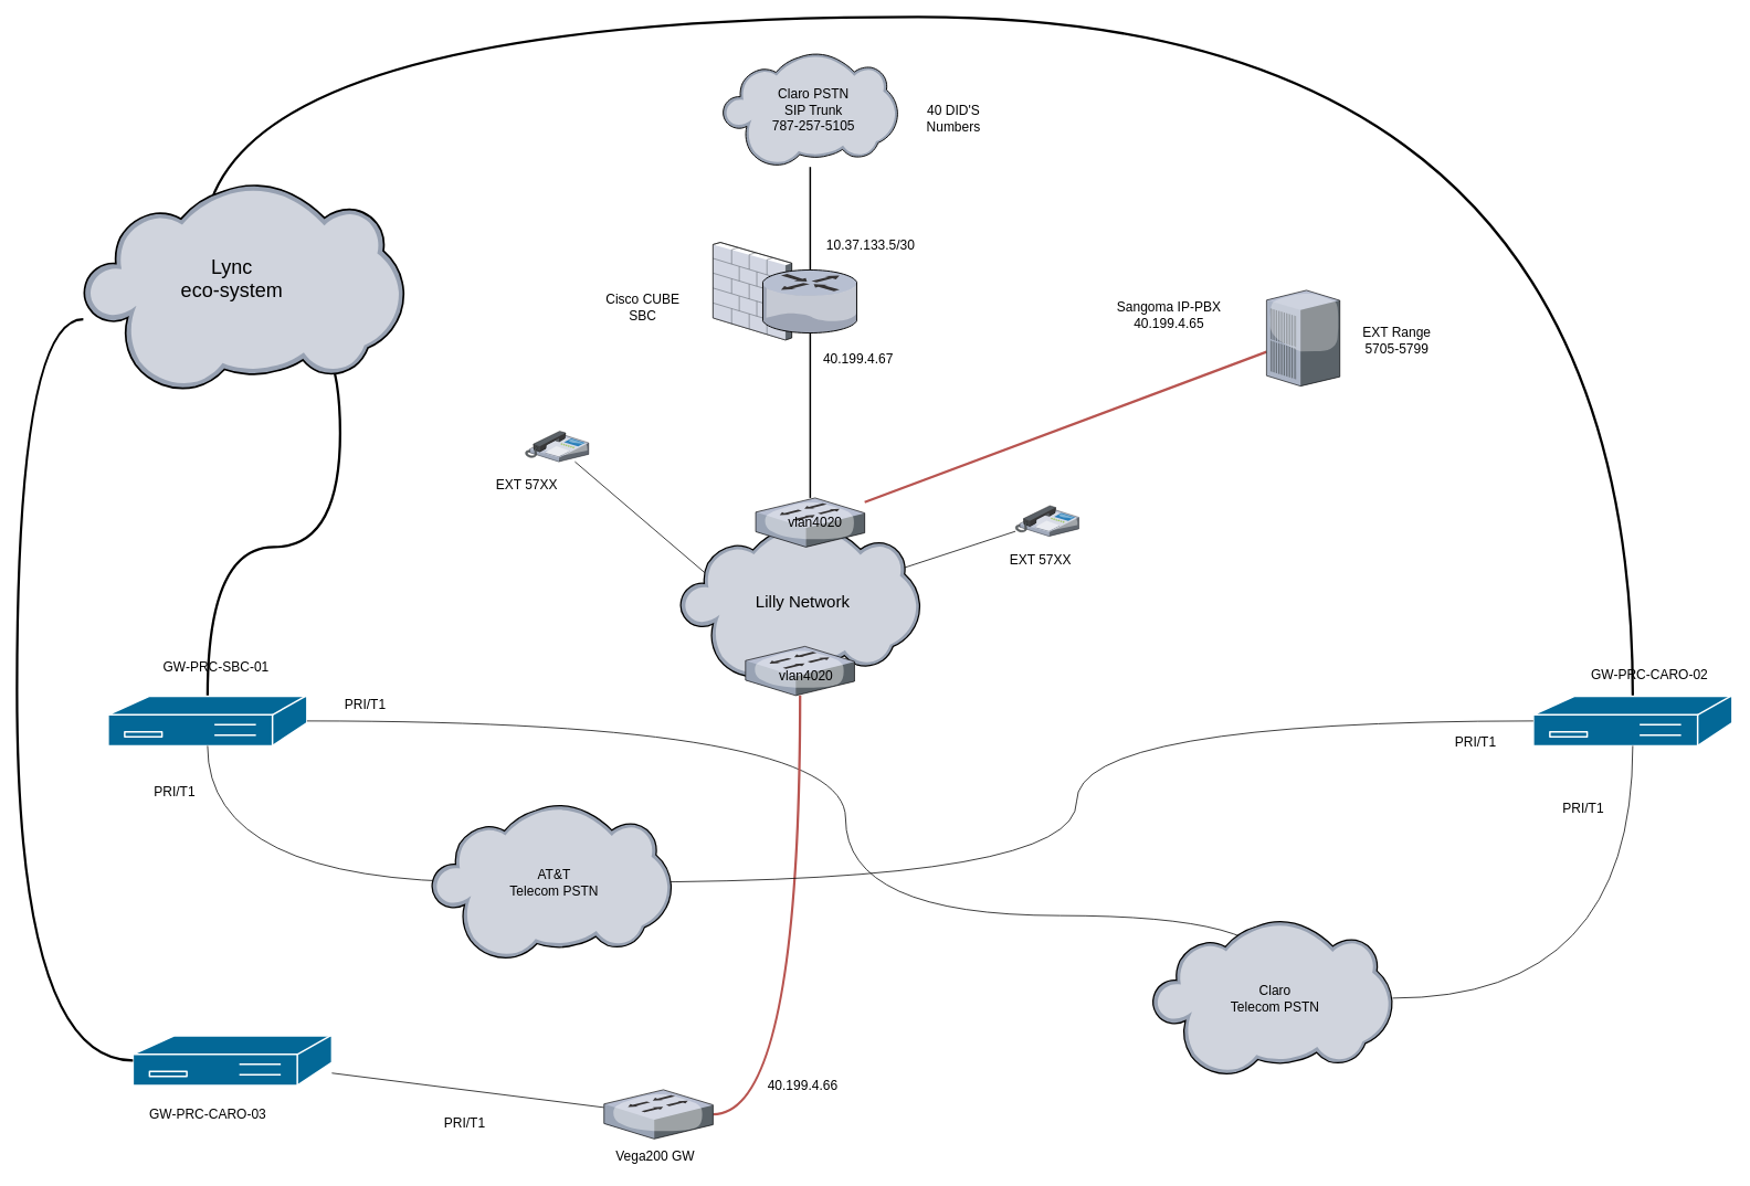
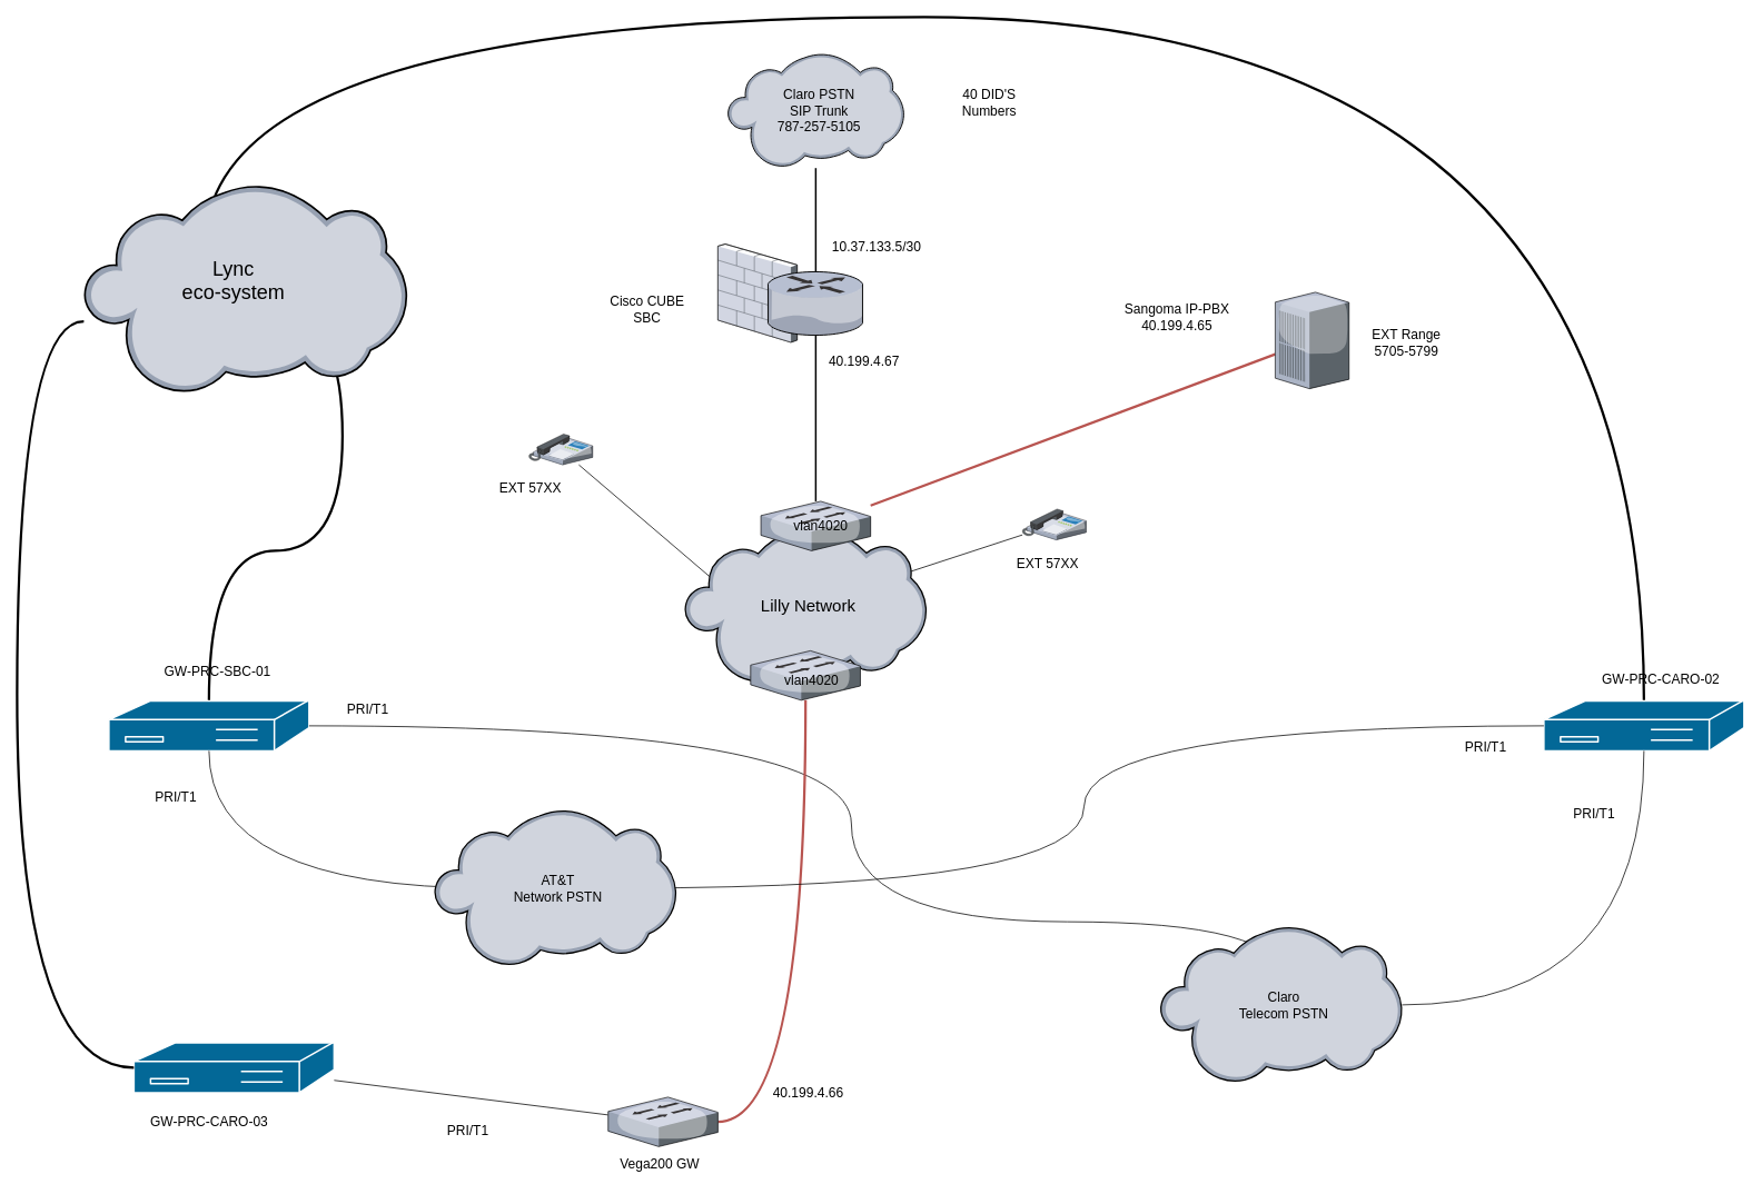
  <mxCell id="0" style=";html=1;" />
  <mxCell id="1" style=";html=1;" parent="0" />
  <mxCell id="2" style="edgeStyle=orthogonalEdgeStyle;curved=1;rounded=0;orthogonalLoop=1;jettySize=auto;html=1;endArrow=none;endFill=0;strokeWidth=3;fontSize=16;" edge="1" parent="1" source="6" target="24"><mxGeometry relative="1" as="geometry"><Array as="points"><mxPoint x="245" y="20" /><mxPoint x="1970" y="20" /></Array></mxGeometry></mxCell>
  <mxCell id="3" style="edgeStyle=orthogonalEdgeStyle;curved=1;rounded=0;orthogonalLoop=1;jettySize=auto;html=1;endArrow=none;endFill=0;strokeWidth=3;fontSize=16;" edge="1" parent="1" source="6" target="22"><mxGeometry relative="1" as="geometry"><Array as="points"><mxPoint x="410" y="385" /><mxPoint x="410" y="660" /><mxPoint x="250" y="660" /></Array></mxGeometry></mxCell>
  <mxCell id="4" value="" style="group;fontSize=19;" vertex="1" connectable="0" parent="1"><mxGeometry x="100" y="220" width="400" height="278.58" as="geometry" /></mxCell>
  <mxCell id="5" value="" style="verticalLabelPosition=bottom;aspect=fixed;html=1;verticalAlign=top;strokeColor=none;align=center;outlineConnect=0;shape=mxgraph.citrix.cloud;" vertex="1" parent="4"><mxGeometry width="387.325" height="252.776" as="geometry" /></mxCell>
  <mxCell id="6" value="&lt;div style=&quot;font-size: 24px;&quot;&gt;Lync&lt;/div&gt;&lt;div style=&quot;font-size: 24px;&quot;&gt; eco-system&lt;/div&gt;" style="text;html=1;align=center;verticalAlign=middle;resizable=0;points=[];autosize=1;fontSize=24;" vertex="1" parent="4"><mxGeometry x="88.649" y="76.316" width="180" height="80" as="geometry" /></mxCell>
  <mxCell id="7" style="edgeStyle=none;rounded=0;html=1;startSize=10;endSize=10;jettySize=auto;orthogonalLoop=1;fontSize=14;endArrow=none;endFill=0;strokeWidth=3;fillColor=#f8cecc;strokeColor=#b85450;" parent="1" source="56" target="11" edge="1"><mxGeometry relative="1" as="geometry"><mxPoint x="1130" y="310" as="sourcePoint" /><mxPoint x="1310" y="318.801" as="targetPoint" /></mxGeometry></mxCell>
  <mxCell id="8" value="" style="verticalLabelPosition=bottom;aspect=fixed;html=1;verticalAlign=top;strokeColor=none;align=center;outlineConnect=0;shape=mxgraph.citrix.cloud;" parent="1" vertex="1"><mxGeometry x="871.52" y="63" width="211.62" height="138.1" as="geometry" /></mxCell>
  <mxCell id="9" style="rounded=0;orthogonalLoop=1;jettySize=auto;html=1;fontSize=16;entryX=0.086;entryY=1.168;entryDx=0;entryDy=0;entryPerimeter=0;" parent="1" source="10" target="55" edge="1"><mxGeometry relative="1" as="geometry"><mxPoint x="530" y="590" as="targetPoint" /></mxGeometry></mxCell>
  <mxCell id="10" value="" style="verticalLabelPosition=bottom;aspect=fixed;html=1;verticalAlign=top;strokeColor=none;align=center;outlineConnect=0;shape=mxgraph.citrix.ip_phone;" parent="1" vertex="1"><mxGeometry x="633.5" y="520" width="76.5" height="37" as="geometry" /></mxCell>
  <mxCell id="11" value="" style="verticalLabelPosition=bottom;aspect=fixed;html=1;verticalAlign=top;strokeColor=none;align=center;outlineConnect=0;shape=mxgraph.citrix.pbx_server;" parent="1" vertex="1"><mxGeometry x="1528.04" y="350" width="88.46" height="115.68" as="geometry" /></mxCell>
  <mxCell id="12" value="&lt;div&gt;Claro PSTN&lt;/div&gt;&lt;div&gt;SIP Trunk&lt;/div&gt;787-257-5105" style="text;html=1;resizable=0;autosize=1;align=center;verticalAlign=middle;points=[];fillColor=none;strokeColor=none;rounded=0;fontSize=16;" parent="1" vertex="1"><mxGeometry x="906.25" y="92.05" width="150" height="80" as="geometry" /></mxCell>
  <mxCell id="13" value="&lt;div&gt;Sangoma IP-PBX&lt;/div&gt;&lt;div&gt;40.199.4.65&lt;br&gt;&lt;/div&gt;" style="text;html=1;resizable=0;autosize=1;align=center;verticalAlign=middle;points=[];fillColor=none;strokeColor=none;rounded=0;fontSize=16;rotation=0;" parent="1" vertex="1"><mxGeometry x="1320" y="350" width="180" height="60" as="geometry" /></mxCell>
  <mxCell id="14" value="&lt;div&gt;Cisco CUBE&lt;/div&gt;&lt;div&gt;SBC&lt;br&gt;&lt;/div&gt;" style="text;html=1;resizable=0;autosize=1;align=center;verticalAlign=middle;points=[];fillColor=none;strokeColor=none;rounded=0;fontSize=16;rotation=0;" parent="1" vertex="1"><mxGeometry x="710" y="341.3" width="130" height="60" as="geometry" /></mxCell>
  <mxCell id="15" value="" style="group" parent="1" vertex="1" connectable="0"><mxGeometry x="860" y="292.2" width="174.66" height="117.8" as="geometry" /></mxCell>
  <mxCell id="16" value="" style="verticalLabelPosition=bottom;aspect=fixed;html=1;verticalAlign=top;strokeColor=none;shape=mxgraph.citrix.firewall;fillColor=#66B2FF;gradientColor=#0066CC;fontSize=14;" parent="15" vertex="1"><mxGeometry width="95" height="117.8" as="geometry" /></mxCell>
  <mxCell id="17" value="" style="verticalLabelPosition=bottom;aspect=fixed;html=1;verticalAlign=top;strokeColor=none;align=center;outlineConnect=0;shape=mxgraph.citrix.router;fontSize=16;" parent="15" vertex="1"><mxGeometry x="60" y="33.26" width="114.66" height="76.09" as="geometry" /></mxCell>
  <mxCell id="18" style="edgeStyle=none;rounded=0;orthogonalLoop=1;jettySize=auto;html=1;endArrow=none;endFill=0;strokeWidth=2;fontSize=16;" parent="1" source="56" target="17" edge="1"><mxGeometry relative="1" as="geometry" /></mxCell>
  <mxCell id="19" style="edgeStyle=none;rounded=0;orthogonalLoop=1;jettySize=auto;html=1;fontSize=16;" parent="1" source="20" target="55" edge="1"><mxGeometry relative="1" as="geometry" /></mxCell>
  <mxCell id="20" value="" style="verticalLabelPosition=bottom;aspect=fixed;html=1;verticalAlign=top;strokeColor=none;align=center;outlineConnect=0;shape=mxgraph.citrix.ip_phone;" parent="1" vertex="1"><mxGeometry x="1225" y="610" width="76.5" height="37" as="geometry" /></mxCell>
  <mxCell id="21" style="edgeStyle=none;rounded=0;orthogonalLoop=1;jettySize=auto;html=1;endArrow=none;endFill=0;strokeWidth=2;fontSize=16;" parent="1" source="17" target="8" edge="1"><mxGeometry relative="1" as="geometry" /></mxCell>
  <mxCell id="22" value="" style="shape=mxgraph.cisco.controllers_and_modules.3174_(desktop)_cluster_controller;html=1;pointerEvents=1;dashed=0;fillColor=#036897;strokeColor=#ffffff;strokeWidth=2;verticalLabelPosition=bottom;verticalAlign=top;align=center;outlineConnect=0;" vertex="1" parent="1"><mxGeometry x="130" y="840" width="240" height="60" as="geometry" /></mxCell>
  <mxCell id="23" value="" style="shape=mxgraph.cisco.controllers_and_modules.3174_(desktop)_cluster_controller;html=1;pointerEvents=1;dashed=0;fillColor=#036897;strokeColor=#ffffff;strokeWidth=2;verticalLabelPosition=bottom;verticalAlign=top;align=center;outlineConnect=0;" vertex="1" parent="1"><mxGeometry x="160" y="1250" width="240" height="60" as="geometry" /></mxCell>
  <mxCell id="24" value="" style="shape=mxgraph.cisco.controllers_and_modules.3174_(desktop)_cluster_controller;html=1;pointerEvents=1;dashed=0;fillColor=#036897;strokeColor=#ffffff;strokeWidth=2;verticalLabelPosition=bottom;verticalAlign=top;align=center;outlineConnect=0;" vertex="1" parent="1"><mxGeometry x="1850" y="840" width="240" height="60" as="geometry" /></mxCell>
- <mxCell id="25" value="&lt;div&gt;40 DID'S&lt;/div&gt;&lt;div&gt;Numbers&lt;br&gt;&lt;/div&gt;" style="text;html=1;resizable=0;autosize=1;align=center;verticalAlign=middle;points=[];fillColor=none;strokeColor=none;rounded=0;fontSize=16;" vertex="1" parent="1"><mxGeometry x="1100" y="112.05" width="100" height="60" as="geometry" /></mxCell>
+ <mxCell id="25" value="&lt;div&gt;40 DID'S&lt;/div&gt;&lt;div&gt;Numbers&lt;br&gt;&lt;/div&gt;" style="text;html=1;resizable=0;autosize=1;align=center;verticalAlign=middle;points=[];fillColor=none;strokeColor=none;rounded=0;fontSize=16;" vertex="1" parent="1"><mxGeometry x="1135" y="92.05" width="100" height="60" as="geometry" /></mxCell>
  <mxCell id="26" value="10.37.133.5/30" style="text;html=1;resizable=0;autosize=1;align=center;verticalAlign=middle;points=[];fillColor=none;strokeColor=none;rounded=0;fontSize=16;" vertex="1" parent="1"><mxGeometry x="970" y="280" width="160" height="30" as="geometry" /></mxCell>
  <mxCell id="27" style="edgeStyle=orthogonalEdgeStyle;curved=1;rounded=0;orthogonalLoop=1;jettySize=auto;html=1;fontSize=16;endArrow=none;endFill=0;" edge="1" parent="1" source="44" target="22"><mxGeometry relative="1" as="geometry" /></mxCell>
  <mxCell id="28" style="edgeStyle=orthogonalEdgeStyle;curved=1;rounded=0;orthogonalLoop=1;jettySize=auto;html=1;entryX=1;entryY=0.5;entryDx=0;entryDy=0;entryPerimeter=0;endArrow=none;endFill=0;fontSize=16;" edge="1" parent="1" source="41" target="22"><mxGeometry relative="1" as="geometry"><Array as="points"><mxPoint x="1020" y="1105" /><mxPoint x="1020" y="870" /></Array></mxGeometry></mxCell>
  <mxCell id="29" value="EXT 57XX" style="text;html=1;resizable=0;autosize=1;align=center;verticalAlign=middle;points=[];fillColor=none;strokeColor=none;rounded=0;fontSize=16;" vertex="1" parent="1"><mxGeometry x="580" y="570" width="110" height="30" as="geometry" /></mxCell>
  <mxCell id="30" value="&lt;div&gt;EXT Range&lt;/div&gt;&lt;div&gt;5705-5799&lt;br&gt;&lt;/div&gt;" style="text;html=1;resizable=0;autosize=1;align=center;verticalAlign=middle;points=[];fillColor=none;strokeColor=none;rounded=0;fontSize=16;" vertex="1" parent="1"><mxGeometry x="1620" y="380" width="130" height="60" as="geometry" /></mxCell>
  <mxCell id="31" style="edgeStyle=none;rounded=0;orthogonalLoop=1;jettySize=auto;html=1;endArrow=none;endFill=0;fontSize=16;" edge="1" parent="1" source="33" target="23"><mxGeometry relative="1" as="geometry" /></mxCell>
  <mxCell id="32" style="edgeStyle=orthogonalEdgeStyle;curved=1;rounded=0;orthogonalLoop=1;jettySize=auto;html=1;endArrow=none;endFill=0;fontSize=16;strokeWidth=3;fillColor=#f8cecc;strokeColor=#b85450;" edge="1" parent="1" source="33" target="58"><mxGeometry relative="1" as="geometry" /></mxCell>
  <mxCell id="33" value="" style="verticalLabelPosition=bottom;aspect=fixed;html=1;verticalAlign=top;strokeColor=none;align=center;outlineConnect=0;shape=mxgraph.citrix.switch;" vertex="1" parent="1"><mxGeometry x="728.5" y="1315.34" width="131.5" height="59.32" as="geometry" /></mxCell>
  <mxCell id="34" value="&lt;div&gt;Vega200 GW&lt;br&gt;&lt;/div&gt;" style="text;html=1;resizable=0;autosize=1;align=center;verticalAlign=middle;points=[];fillColor=none;strokeColor=none;rounded=0;fontSize=16;" vertex="1" parent="1"><mxGeometry x="720" y="1380" width="140" height="30" as="geometry" /></mxCell>
  <mxCell id="35" value="40.199.4.66" style="text;html=1;resizable=0;autosize=1;align=center;verticalAlign=middle;points=[];fillColor=none;strokeColor=none;rounded=0;fontSize=16;" vertex="1" parent="1"><mxGeometry x="902.5" y="1295" width="130" height="30" as="geometry" /></mxCell>
  <mxCell id="36" value="PRI/T1" style="text;html=1;resizable=0;autosize=1;align=center;verticalAlign=middle;points=[];fillColor=none;strokeColor=none;rounded=0;fontSize=16;" vertex="1" parent="1"><mxGeometry x="520" y="1340" width="80" height="30" as="geometry" /></mxCell>
  <mxCell id="37" style="edgeStyle=orthogonalEdgeStyle;curved=1;rounded=0;orthogonalLoop=1;jettySize=auto;html=1;endArrow=none;endFill=0;fontSize=16;" edge="1" parent="1" source="40" target="24"><mxGeometry relative="1" as="geometry" /></mxCell>
  <mxCell id="38" style="edgeStyle=orthogonalEdgeStyle;curved=1;rounded=0;orthogonalLoop=1;jettySize=auto;html=1;entryX=0;entryY=0.5;entryDx=0;entryDy=0;entryPerimeter=0;endArrow=none;endFill=0;fontSize=16;" edge="1" parent="1" source="44" target="24"><mxGeometry relative="1" as="geometry" /></mxCell>
  <mxCell id="39" value="" style="group;fontSize=15;" vertex="1" connectable="0" parent="1"><mxGeometry x="1390" y="1110" width="295" height="189.26" as="geometry" /></mxCell>
  <mxCell id="40" value="" style="verticalLabelPosition=bottom;aspect=fixed;html=1;verticalAlign=top;strokeColor=none;align=center;outlineConnect=0;shape=mxgraph.citrix.cloud;" vertex="1" parent="39"><mxGeometry width="290" height="189.26" as="geometry" /></mxCell>
  <mxCell id="41" value="&lt;div&gt;Claro&lt;/div&gt;&lt;div&gt;Telecom PSTN&lt;br&gt;&lt;/div&gt;" style="text;html=1;align=center;verticalAlign=middle;resizable=0;points=[];autosize=1;fontSize=16;" vertex="1" parent="39"><mxGeometry x="67.504" y="64.627" width="160" height="60" as="geometry" /></mxCell>
  <mxCell id="42" value="" style="group;fontSize=15;" vertex="1" connectable="0" parent="1"><mxGeometry x="520" y="970" width="295" height="189.26" as="geometry" /></mxCell>
  <mxCell id="43" value="" style="verticalLabelPosition=bottom;aspect=fixed;html=1;verticalAlign=top;strokeColor=none;align=center;outlineConnect=0;shape=mxgraph.citrix.cloud;" vertex="1" parent="42"><mxGeometry width="290" height="189.26" as="geometry" /></mxCell>
- <mxCell id="44" value="&lt;div&gt;AT&amp;amp;T&lt;br&gt;&lt;/div&gt;&lt;div&gt;Telecom PSTN&lt;br&gt;&lt;/div&gt;" style="text;html=1;align=center;verticalAlign=middle;resizable=0;points=[];autosize=1;fontSize=16;" vertex="1" parent="42"><mxGeometry x="67.504" y="64.627" width="160" height="60" as="geometry" /></mxCell>
+ <mxCell id="44" value="&lt;div&gt;AT&amp;amp;T&lt;br&gt;&lt;/div&gt;&lt;div&gt;Network PSTN&lt;br&gt;&lt;/div&gt;" style="text;html=1;align=center;verticalAlign=middle;resizable=0;points=[];autosize=1;fontSize=16;" vertex="1" parent="42"><mxGeometry x="67.504" y="64.627" width="160" height="60" as="geometry" /></mxCell>
  <mxCell id="45" value="GW-PRC-CARO-03" style="text;html=1;resizable=0;autosize=1;align=center;verticalAlign=middle;points=[];fillColor=none;strokeColor=none;rounded=0;fontSize=16;" vertex="1" parent="1"><mxGeometry x="150" y="1330" width="200" height="30" as="geometry" /></mxCell>
  <mxCell id="46" value="GW-PRC-SBC-01" style="text;html=1;resizable=0;autosize=1;align=center;verticalAlign=middle;points=[];fillColor=none;strokeColor=none;rounded=0;fontSize=16;" vertex="1" parent="1"><mxGeometry x="160" y="790" width="200" height="30" as="geometry" /></mxCell>
  <mxCell id="47" value="GW-PRC-CARO-02" style="text;html=1;resizable=0;autosize=1;align=center;verticalAlign=middle;points=[];fillColor=none;strokeColor=none;rounded=0;fontSize=16;" vertex="1" parent="1"><mxGeometry x="1890" y="799.26" width="200" height="30" as="geometry" /></mxCell>
  <mxCell id="48" value="40.199.4.67" style="text;html=1;resizable=0;autosize=1;align=center;verticalAlign=middle;points=[];fillColor=none;strokeColor=none;rounded=0;fontSize=16;" vertex="1" parent="1"><mxGeometry x="970" y="417.8" width="130" height="30" as="geometry" /></mxCell>
  <mxCell id="49" value="PRI/T1" style="text;html=1;resizable=0;autosize=1;align=center;verticalAlign=middle;points=[];fillColor=none;strokeColor=none;rounded=0;fontSize=16;" vertex="1" parent="1"><mxGeometry x="170" y="940" width="80" height="30" as="geometry" /></mxCell>
  <mxCell id="50" value="PRI/T1" style="text;html=1;resizable=0;autosize=1;align=center;verticalAlign=middle;points=[];fillColor=none;strokeColor=none;rounded=0;fontSize=16;" vertex="1" parent="1"><mxGeometry x="1740" y="880" width="80" height="30" as="geometry" /></mxCell>
  <mxCell id="51" value="PRI/T1" style="text;html=1;resizable=0;autosize=1;align=center;verticalAlign=middle;points=[];fillColor=none;strokeColor=none;rounded=0;fontSize=16;" vertex="1" parent="1"><mxGeometry x="1870" y="960" width="80" height="30" as="geometry" /></mxCell>
  <mxCell id="52" value="PRI/T1" style="text;html=1;resizable=0;autosize=1;align=center;verticalAlign=middle;points=[];fillColor=none;strokeColor=none;rounded=0;fontSize=16;" vertex="1" parent="1"><mxGeometry x="400" y="835" width="80" height="30" as="geometry" /></mxCell>
  <mxCell id="53" value="" style="group;fontSize=15;" parent="1" vertex="1" connectable="0"><mxGeometry x="820" y="630.74" width="295" height="208.58" as="geometry" /></mxCell>
  <mxCell id="54" value="" style="verticalLabelPosition=bottom;aspect=fixed;html=1;verticalAlign=top;strokeColor=none;align=center;outlineConnect=0;shape=mxgraph.citrix.cloud;" parent="53" vertex="1"><mxGeometry width="290" height="189.26" as="geometry" /></mxCell>
  <mxCell id="55" value="&lt;font style=&quot;font-size: 20px&quot;&gt;Lilly Network&lt;/font&gt;" style="text;html=1;align=center;verticalAlign=middle;resizable=0;points=[];autosize=1;fontSize=16;" parent="53" vertex="1"><mxGeometry x="82.504" y="79.627" width="130" height="30" as="geometry" /></mxCell>
  <mxCell id="56" value="" style="verticalLabelPosition=bottom;aspect=fixed;html=1;verticalAlign=top;strokeColor=none;align=center;outlineConnect=0;shape=mxgraph.citrix.switch;" parent="53" vertex="1"><mxGeometry x="91.58" y="-30" width="131.5" height="59.32" as="geometry" /></mxCell>
  <mxCell id="57" value="vlan4020" style="text;html=1;resizable=0;autosize=1;align=center;verticalAlign=middle;points=[];fillColor=none;strokeColor=none;rounded=0;fontSize=16;" vertex="1" parent="53"><mxGeometry x="112.5" y="-15.34" width="100" height="30" as="geometry" /></mxCell>
  <mxCell id="58" value="" style="verticalLabelPosition=bottom;aspect=fixed;html=1;verticalAlign=top;strokeColor=none;align=center;outlineConnect=0;shape=mxgraph.citrix.switch;" vertex="1" parent="53"><mxGeometry x="79.25" y="149.26" width="131.5" height="59.32" as="geometry" /></mxCell>
  <mxCell id="59" value="vlan4020" style="text;html=1;resizable=0;autosize=1;align=center;verticalAlign=middle;points=[];fillColor=none;strokeColor=none;rounded=0;fontSize=16;" vertex="1" parent="53"><mxGeometry x="102.39" y="169.26" width="100" height="30" as="geometry" /></mxCell>
  <mxCell id="60" value="EXT 57XX" style="text;html=1;resizable=0;autosize=1;align=center;verticalAlign=middle;points=[];fillColor=none;strokeColor=none;rounded=0;fontSize=16;" vertex="1" parent="1"><mxGeometry x="1200" y="660" width="110" height="30" as="geometry" /></mxCell>
  <mxCell id="61" style="edgeStyle=orthogonalEdgeStyle;curved=1;rounded=0;orthogonalLoop=1;jettySize=auto;html=1;endArrow=none;endFill=0;strokeWidth=3;fontSize=16;" edge="1" parent="1" source="5" target="23"><mxGeometry relative="1" as="geometry"><Array as="points"><mxPoint x="20" y="385" /><mxPoint x="20" y="1280" /></Array></mxGeometry></mxCell>
